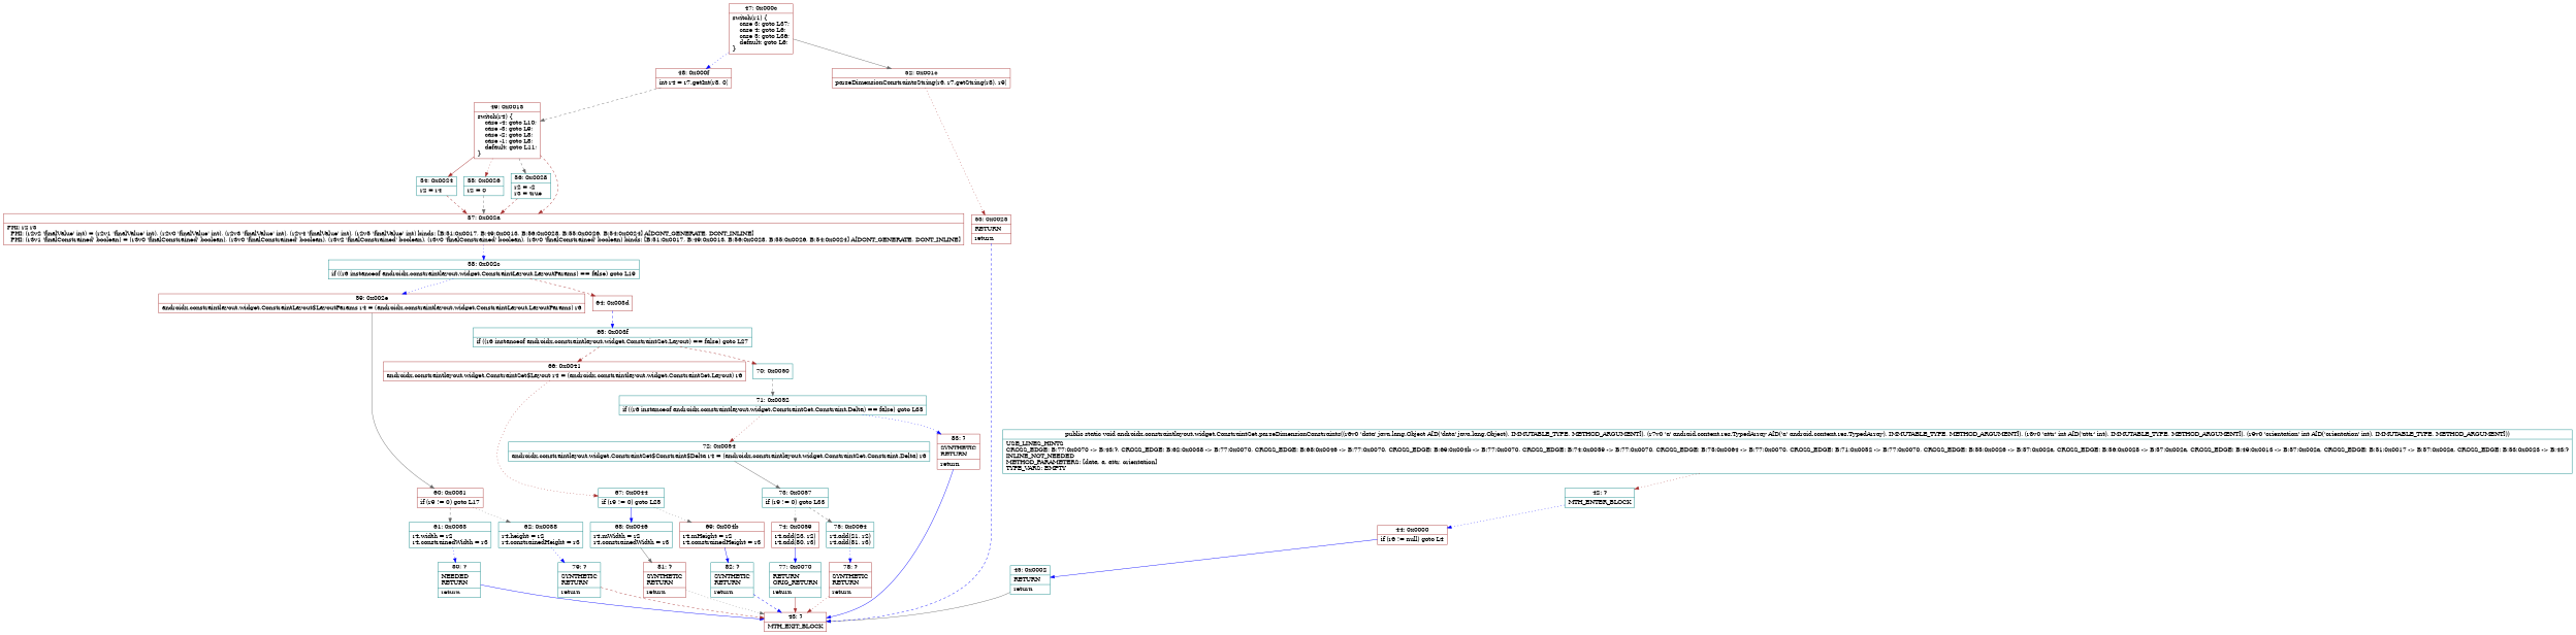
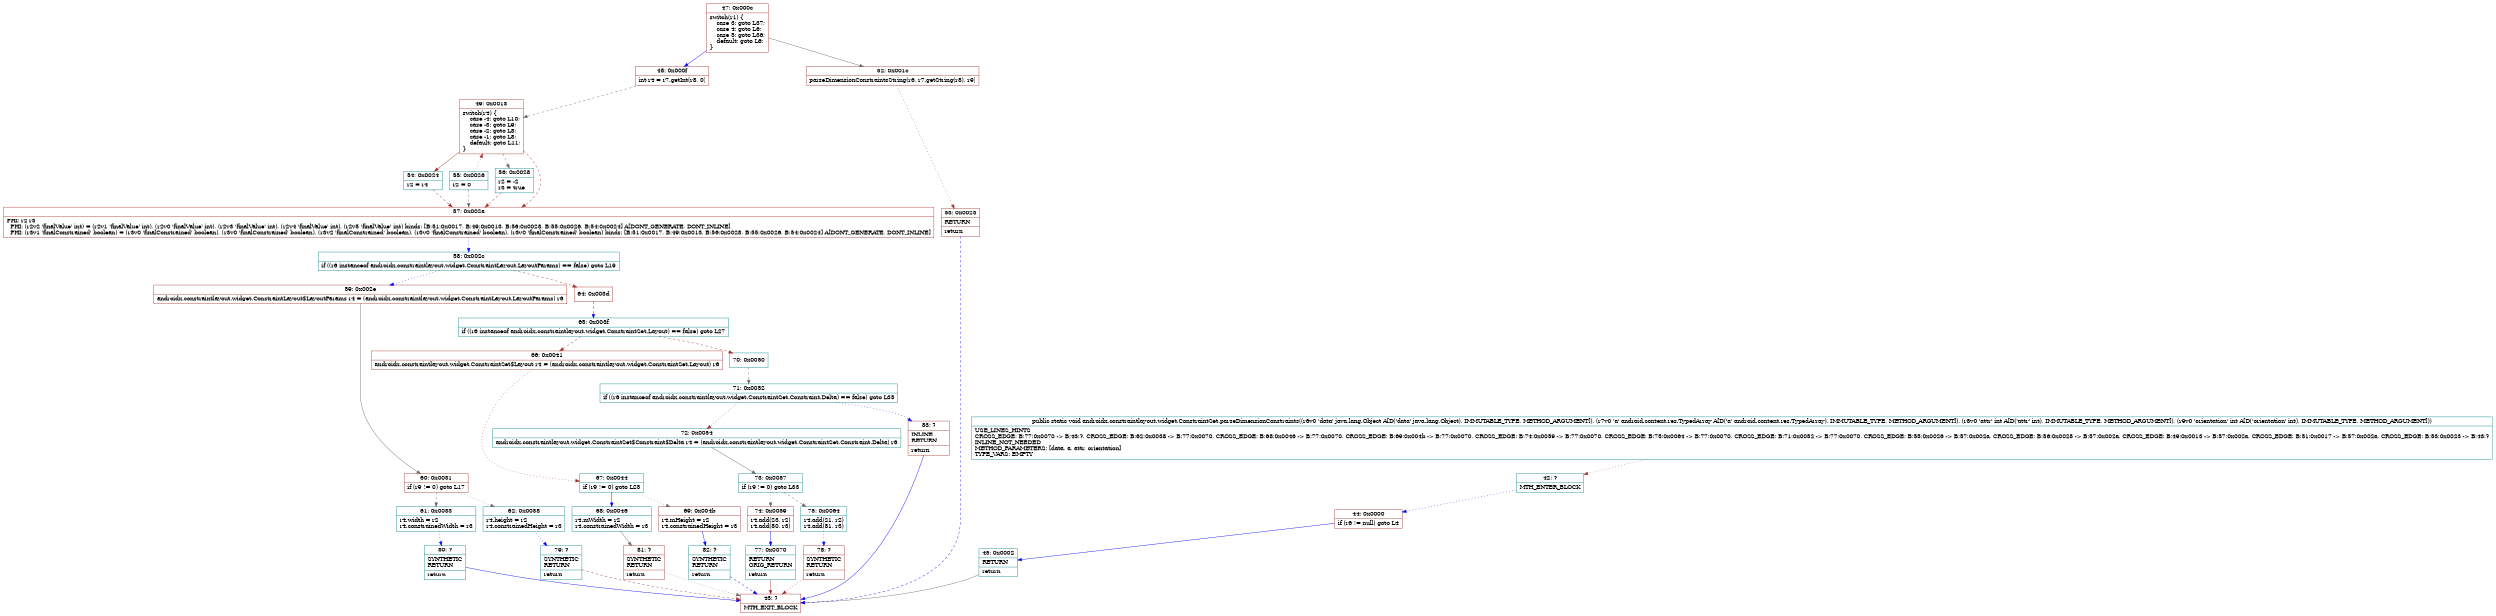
  digraph {
    node [color=teal shape=record]
    edge [color=blue style=dotted]
    n1 [label="{42\:\ ?|MTH_ENTER_BLOCK\l}"]
    n2 [color=brown label="{44\:\ 0x0000|if (r6 != null) goto L4\l}"]
    n3 [label="{45\:\ 0x0002|RETURN\l|return\l}"]
    n4 [color=brown label="{43\:\ ?|MTH_EXIT_BLOCK\l}"]
    n5 [color=brown label="{47\:\ 0x000c|switch(r1) \{\l    case 3: goto L37;\l    case 4: goto L6;\l    case 5: goto L36;\l    default: goto L6;\l\}\l}"]
    n6 [color=brown label="{48\:\ 0x000f|int r4 = r7.getInt(r8, 0)\l}"]
    n7 [color=brown label="{52\:\ 0x001c|parseDimensionConstraintsString(r6, r7.getString(r8), r9)\l}"]
    n8 [color=brown label="{49\:\ 0x0013|switch(r4) \{\l    case \-4: goto L10;\l    case \-3: goto L9;\l    case \-2: goto L8;\l    case \-1: goto L8;\l    default: goto L11;\l\}\l}"]
    n9 [color=brown label="{53\:\ 0x0023|RETURN\l|return\l}"]
    n10 [label="{54\:\ 0x0024|r2 = r4\l}"]
    n11 [label="{55\:\ 0x0026|r2 = 0\l}"]
    n12 [label="{56\:\ 0x0028|r2 = \-2\lr3 = true\l}"]
    n13 [color=brown label="{57\:\ 0x002a|PHI: r2 r3 \l  PHI: (r2v2 'finalValue' int) = (r2v1 'finalValue' int), (r2v0 'finalValue' int), (r2v3 'finalValue' int), (r2v4 'finalValue' int), (r2v5 'finalValue' int) binds: [B:51:0x0017, B:49:0x0013, B:56:0x0028, B:55:0x0026, B:54:0x0024] A[DONT_GENERATE, DONT_INLINE]\l  PHI: (r3v1 'finalConstrained' boolean) = (r3v0 'finalConstrained' boolean), (r3v0 'finalConstrained' boolean), (r3v2 'finalConstrained' boolean), (r3v0 'finalConstrained' boolean), (r3v0 'finalConstrained' boolean) binds: [B:51:0x0017, B:49:0x0013, B:56:0x0028, B:55:0x0026, B:54:0x0024] A[DONT_GENERATE, DONT_INLINE]\l}"]
    n14 [label="{58\:\ 0x002c|if ((r6 instanceof androidx.constraintlayout.widget.ConstraintLayout.LayoutParams) == false) goto L19\l}"]
    n15 [color=brown label="{59\:\ 0x002e|androidx.constraintlayout.widget.ConstraintLayout$LayoutParams r4 = (androidx.constraintlayout.widget.ConstraintLayout.LayoutParams) r6\l}"]
    n16 [color=brown label="{64\:\ 0x003d}"]
    n17 [color=brown label="{60\:\ 0x0031|if (r9 != 0) goto L17\l}"]
    n18 [label="{65\:\ 0x003f|if ((r6 instanceof androidx.constraintlayout.widget.ConstraintSet.Layout) == false) goto L27\l}"]
    n19 [label="{61\:\ 0x0033|r4.width = r2\lr4.constrainedWidth = r3\l}"]
    n20 [label="{62\:\ 0x0038|r4.height = r2\lr4.constrainedHeight = r3\l}"]
-   n21 [label="{80\:\ ?|NEEDED\lRETURN\l|return\l}"]
+   n21 [label="{80\:\ ?|SYNTHETIC\lRETURN\l|return\l}"]
    n22 [label="{79\:\ ?|SYNTHETIC\lRETURN\l|return\l}"]
    n23 [color=brown label="{66\:\ 0x0041|androidx.constraintlayout.widget.ConstraintSet$Layout r4 = (androidx.constraintlayout.widget.ConstraintSet.Layout) r6\l}"]
    n24 [label="{70\:\ 0x0050}"]
    n25 [label="{67\:\ 0x0044|if (r9 != 0) goto L25\l}"]
    n26 [label="{71\:\ 0x0052|if ((r6 instanceof androidx.constraintlayout.widget.ConstraintSet.Constraint.Delta) == false) goto L35\l}"]
    n27 [label="{68\:\ 0x0046|r4.mWidth = r2\lr4.constrainedWidth = r3\l}"]
    n28 [color=brown label="{69\:\ 0x004b|r4.mHeight = r2\lr4.constrainedHeight = r3\l}"]
    n29 [color=brown label="{81\:\ ?|SYNTHETIC\lRETURN\l|return\l}"]
    n30 [label="{82\:\ ?|SYNTHETIC\lRETURN\l|return\l}"]
    n31 [label="{72\:\ 0x0054|androidx.constraintlayout.widget.ConstraintSet$Constraint$Delta r4 = (androidx.constraintlayout.widget.ConstraintSet.Constraint.Delta) r6\l}"]
-   n32 [color=brown label="{83\:\ ?|SYNTHETIC\lRETURN\l|return\l}"]
+   n32 [color=brown label="{83\:\ ?|INLINE\lRETURN\l|return\l}"]
    n33 [label="{73\:\ 0x0057|if (r9 != 0) goto L33\l}"]
    n34 [color=brown label="{74\:\ 0x0059|r4.add(23, r2)\lr4.add(80, r3)\l}"]
    n35 [label="{75\:\ 0x0064|r4.add(21, r2)\lr4.add(81, r3)\l}"]
    n36 [label="{77\:\ 0x0070|RETURN\lORIG_RETURN\l|return\l}"]
    n37 [color=brown label="{78\:\ ?|SYNTHETIC\lRETURN\l|return\l}"]
    n38 [label="{public static void androidx.constraintlayout.widget.ConstraintSet.parseDimensionConstraints((r6v0 'data' java.lang.Object A[D('data' java.lang.Object), IMMUTABLE_TYPE, METHOD_ARGUMENT]), (r7v0 'a' android.content.res.TypedArray A[D('a' android.content.res.TypedArray), IMMUTABLE_TYPE, METHOD_ARGUMENT]), (r8v0 'attr' int A[D('attr' int), IMMUTABLE_TYPE, METHOD_ARGUMENT]), (r9v0 'orientation' int A[D('orientation' int), IMMUTABLE_TYPE, METHOD_ARGUMENT]))  | USE_LINES_HINTS\lCROSS_EDGE: B:77:0x0070 \-\> B:43:?, CROSS_EDGE: B:62:0x0038 \-\> B:77:0x0070, CROSS_EDGE: B:68:0x0046 \-\> B:77:0x0070, CROSS_EDGE: B:69:0x004b \-\> B:77:0x0070, CROSS_EDGE: B:74:0x0059 \-\> B:77:0x0070, CROSS_EDGE: B:75:0x0064 \-\> B:77:0x0070, CROSS_EDGE: B:71:0x0052 \-\> B:77:0x0070, CROSS_EDGE: B:55:0x0026 \-\> B:57:0x002a, CROSS_EDGE: B:56:0x0028 \-\> B:57:0x002a, CROSS_EDGE: B:49:0x0013 \-\> B:57:0x002a, CROSS_EDGE: B:51:0x0017 \-\> B:57:0x002a, CROSS_EDGE: B:53:0x0023 \-\> B:43:?\lINLINE_NOT_NEEDED\lMETHOD_PARAMETERS: [data, a, attr, orientation]\lTYPE_VARS: EMPTY\l}"]
    n1 -> n2
    n2 -> n3 [style=solid]
    n3 -> n4 [color=gray40 style=solid]
-   n5 -> n6
+   n5 -> n6 [style=solid]
    n5 -> n7 [color=gray40 style=solid]
    n6 -> n8 [color=gray40 style=dashed]
    n7 -> n9 [color=brown]
    n8 -> n10 [color=brown style=solid]
-   n8 -> n11 [color=brown]
+   n11 -> n8 [color=brown]
    n8 -> n12 [color=gray40 style=dashed]
    n8 -> n13 [color=brown style=dashed]
    n9 -> n4 [style=dashed]
    n10 -> n13 [color=brown style=dashed]
    n11 -> n13 [color=gray40 style=dashed]
    n12 -> n13 [color=brown style=dashed]
    n13 -> n14
    n14 -> n15
    n14 -> n16 [color=brown style=dashed]
    n15 -> n17 [color=gray40 style=solid]
    n16 -> n18 [style=dashed]
    n17 -> n19 [color=gray40 style=dashed]
    n17 -> n20 [color=gray40]
    n18 -> n23 [color=brown style=dashed]
    n18 -> n24 [color=brown style=dashed]
    n19 -> n21
    n20 -> n22
    n21 -> n4 [style=solid]
    n22 -> n4 [color=brown style=dashed]
    n23 -> n25 [color=brown]
    n24 -> n26 [color=gray40 style=dashed]
    n25 -> n27 [style=solid]
    n25 -> n28 [color=gray40]
    n26 -> n31 [color=brown]
    n26 -> n32
    n27 -> n29 [color=gray40 style=solid]
    n28 -> n30 [style=solid]
    n29 -> n4 [color=gray40]
    n30 -> n4 [style=dashed]
    n31 -> n33 [color=gray40 style=solid]
    n32 -> n4 [style=solid]
    n33 -> n34 [color=gray40]
    n33 -> n35 [color=gray40 style=dashed]
    n34 -> n36 [style=solid]
    n35 -> n37
    n36 -> n4 [color=brown style=solid]
    n37 -> n4 [color=brown]
    n38 -> n1 [color=brown]
  }
